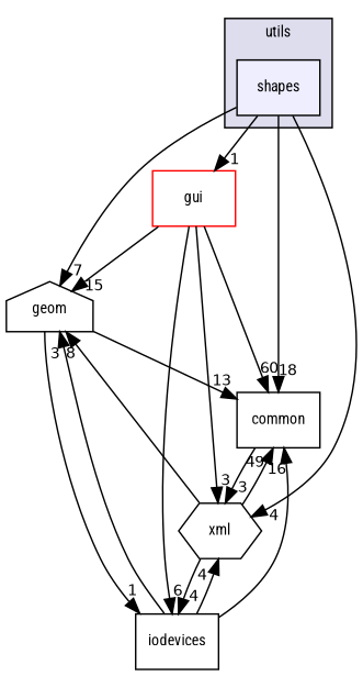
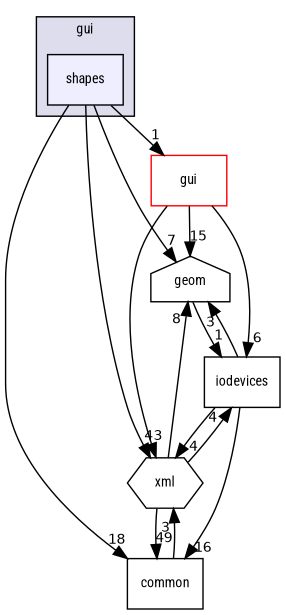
  digraph {
    compound=true
    fontname="Roboto Condensed"
    node [fontname="Roboto Condensed" fontsize=10 shape=box]
    edge [fontname="Roboto Condensed" headlabel=4 labeldistance=1.5 labelfontname=Helvetica labelfontsize=10]
    n1 [fillcolor="#eeeeff" label=shapes pencolor=black style=filled]
    n2 [label=geom shape=house]
    n3 [label=common]
    n4 [color=red fillcolor=white label=gui style=filled]
    n5 [label=xml shape=hexagon]
    n6 [label=iodevices]
    subgraph cluster_1 {
      bgcolor="#ddddee"
      fontsize=10
-     label=utils
+     label=gui
      pencolor=black
      n1
    }
    n1 -> n2 [headlabel=7]
    n1 -> n3 [headlabel=18]
    n1 -> n4 [headlabel=1]
    n1 -> n5
-   n2 -> n3 [headlabel=13]
    n2 -> n6 [headlabel=1]
    n3 -> n5 [headlabel=3]
    n4 -> n2 [headlabel=15]
-   n4 -> n3 [headlabel=60]
    n4 -> n5 [headlabel=3]
    n4 -> n6 [headlabel=6]
    n5 -> n2 [headlabel=8]
    n5 -> n3 [headlabel=49]
    n5 -> n6
    n6 -> n2 [headlabel=3]
    n6 -> n3 [headlabel=16]
    n6 -> n5
  }
